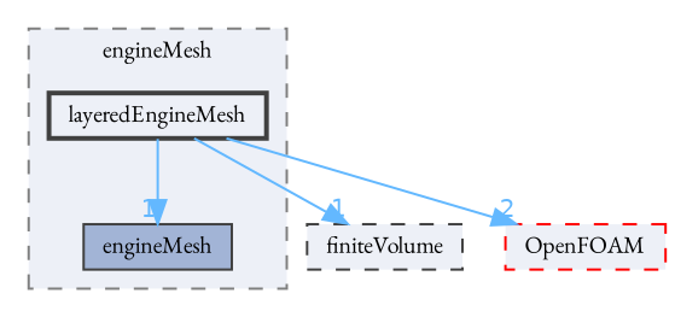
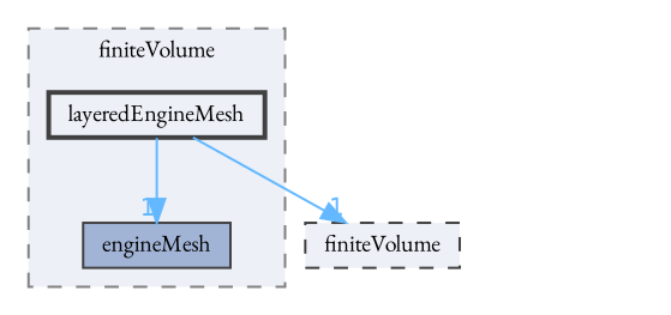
  digraph {
    compound=true
    fontname="EB Garamond"
    node [color=grey25 fillcolor="#edf0f7" fontname="EB Garamond" fontsize=10 shape=box style="filled,dashed"]
    edge [color=steelblue1 fontcolor=steelblue1 fontname="EB Garamond" fontsize=10 headlabel=1 labeldistance=1.5 labelfontname=Helvetica labelfontsize=10]
    n1 [fillcolor="#a2b4d6" height=0.2 label=engineMesh style=filled width=0.4]
    n2 [height=0.2 label=layeredEngineMesh style="filled,bold" width=0.4]
    n3 [height=0.2 label=finiteVolume width=0.4]
-   n4 [color=red height=0.2 label=OpenFOAM width=0.4]
    subgraph cluster_1 {
      bgcolor="#edf0f7"
      fontsize=10
-     label=engineMesh
+     label=finiteVolume
      pencolor=grey50
      style="filled,dashed"
      n1
      n2
    }
    n2 -> n1
    n2 -> n3
-   n2 -> n4 [headlabel=2]
  }
